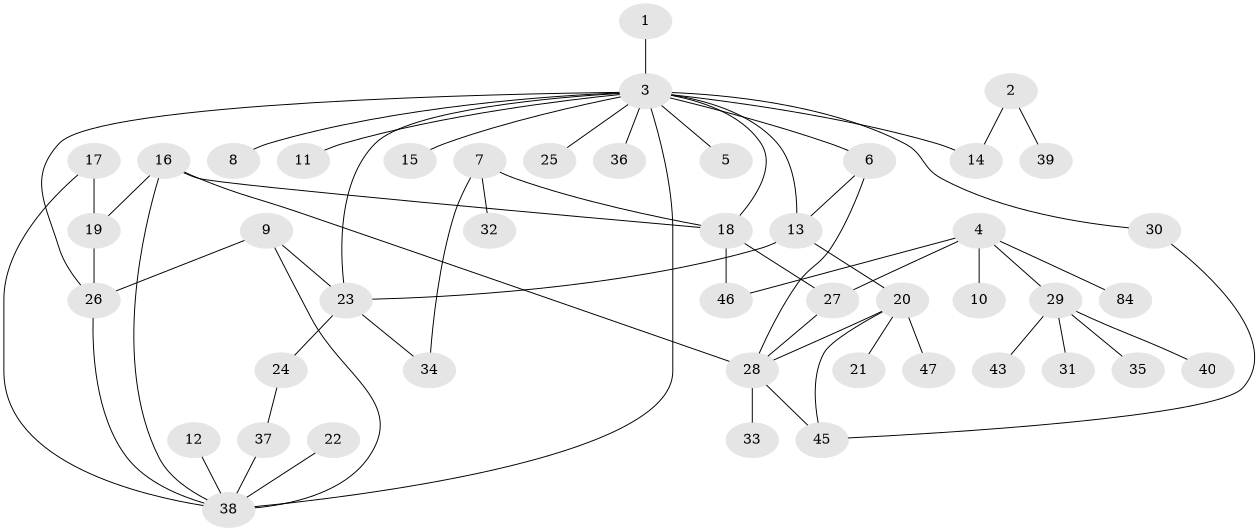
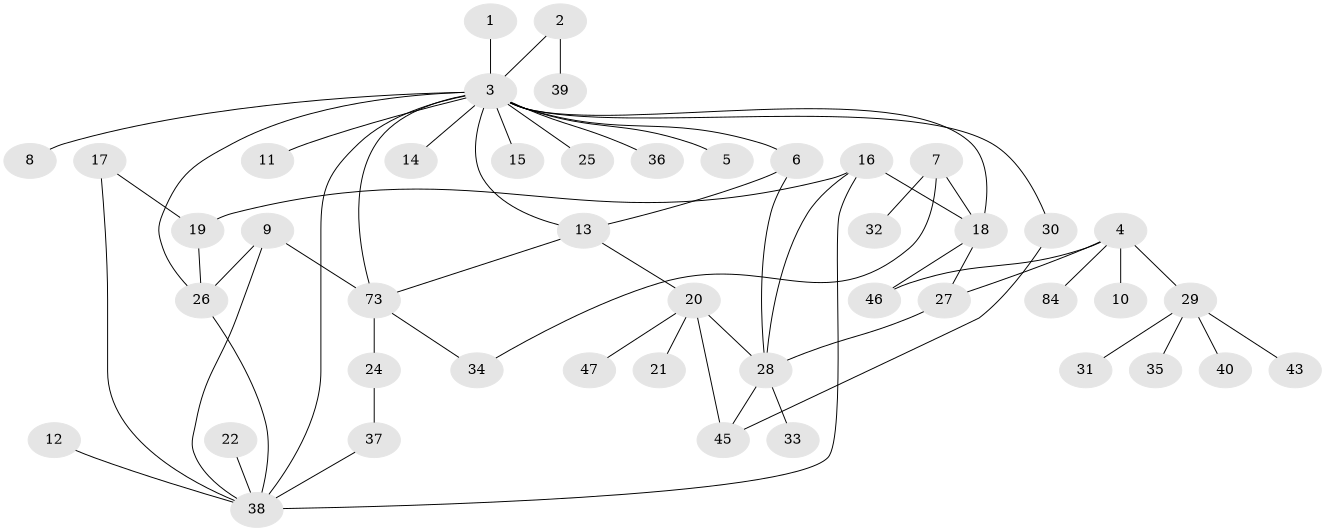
  graph {
    node [color=gray90 style=filled]
    edge [weight=1.0]
    1
    3
    5
    6
    8
    11
    13
    14
    15
    18
-   23
+   23 [label=73]
    25
    26
    30
    36
    38
    2
    39
    28
    20
    27
    46
    34
    24
    45
    4
    10
    29
    n29 [label=84]
    31
    35
    40
    43
    33
    7
    32
    9
    12
    21
    n40 [label=47]
    16
    19
    17
    22
    37
    1 -- 3
    3 -- 5
    3 -- 6
    3 -- 8
    3 -- 11
    3 -- 13
    3 -- 14
    3 -- 15
    3 -- 18
    3 -- 23
    3 -- 25
    3 -- 26
    3 -- 30
    3 -- 36
    3 -- 38
    6 -- 13
    6 -- 28
    13 -- 23
    13 -- 20
    18 -- 27
    18 -- 46
    23 -- 34
    23 -- 24
    26 -- 38
    30 -- 45
-   2 -- 14
+   2 -- 3
    2 -- 39
    28 -- 45
    28 -- 33
    20 -- 28
    20 -- 45
    20 -- 21
    20 -- n40
    27 -- 28
    24 -- 37
    4 -- 27
    4 -- 46
    4 -- 10
    4 -- 29
    4 -- n29
    29 -- 31
    29 -- 35
    29 -- 40
    29 -- 43
    7 -- 18
    7 -- 34
    7 -- 32
    9 -- 23
    9 -- 26
    9 -- 38
    12 -- 38
    16 -- 18
    16 -- 38
    16 -- 28
    16 -- 19
    19 -- 26
    17 -- 38
    17 -- 19
    22 -- 38
    37 -- 38
  }
